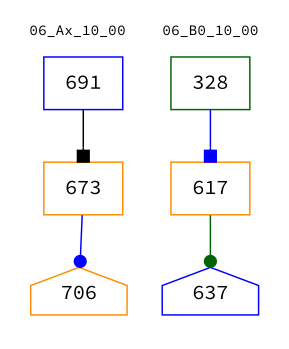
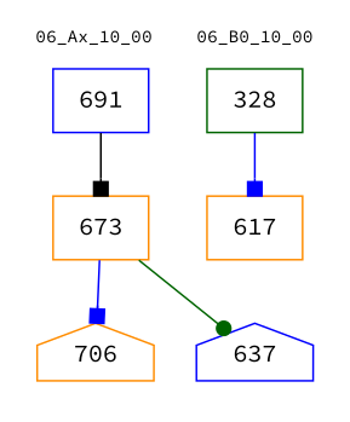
  digraph {
    fontname="Source Code Pro"
    node [color=darkorange fontname="Source Code Pro" shape=box]
    edge [arrowhead=box color=blue fontname="Source Code Pro"]
    n1 [color=blue label=691]
    n2 [label=673]
    n3 [label=706 shape=house]
    n4 [color=darkgreen label=328]
    n5 [label=617]
    n6 [color=blue label=637 shape=house]
    subgraph cluster_1 {
      color=white
      fontsize=10
      label="06_Ax_10_00"
      n1
      n2
      n3
    }
    subgraph cluster_2 {
      color=white
      fontsize=10
      label="06_B0_10_00"
      n4
      n5
      n6
    }
    n1 -> n2 [color=black]
-   n2 -> n3 [arrowhead=dot]
+   n2 -> n3
    n4 -> n5
-   n5 -> n6 [arrowhead=dot color=darkgreen]
+   n2 -> n6 [arrowhead=dot color=darkgreen]
  }
